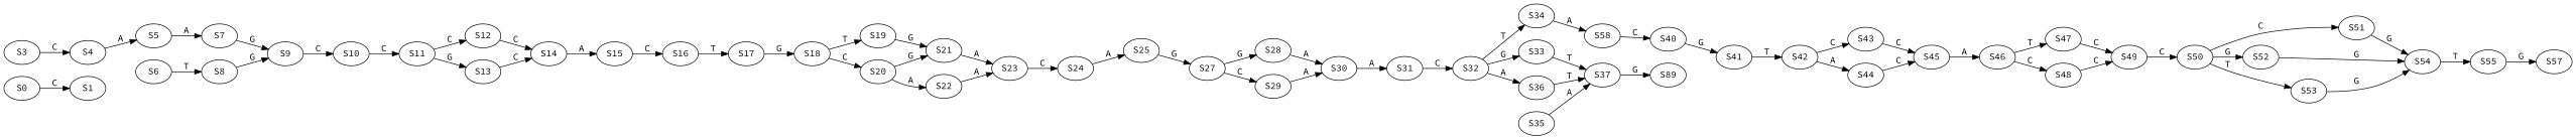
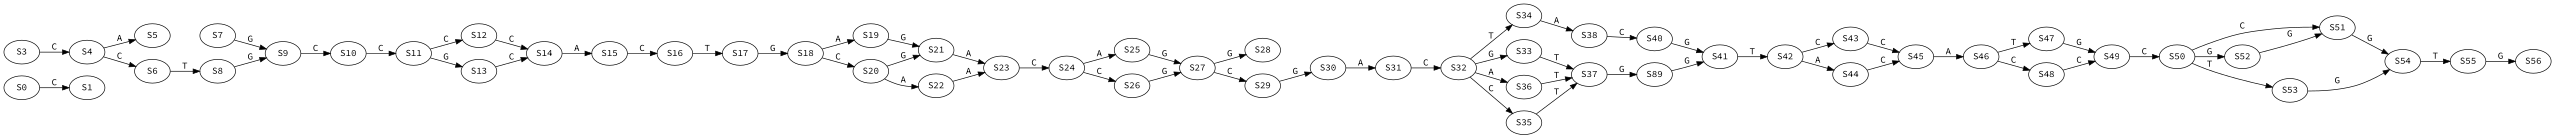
  strict digraph {
    fontname="Source Code Pro"
    rankdir=LR
    node [fontname="Source Code Pro"]
    edge [fontname="Source Code Pro"]
    S0
    S1
    S3
    S4
    S5
    S6
    S7
    S8
    S9
    S10
    S11
    S12
    S13
    S14
    S15
    S16
    S17
    S18
    S19
    S20
    S21
    S22
    S23
    S24
    S25
+   S26
    S27
    S28
    S29
    S30
    S31
    S32
    S33
    S34
    S35
    S36
    S37
-   S38 [label=S58]
+   S38
    n39 [label=S89]
    S40
    S41
    S42
    S43
    S44
    S45
    S46
    S47
    S48
    S49
    S50
    S51
    S52
    S53
    S54
    S55
-   S56 [label=S57]
+   S56
    S0 -> S1 [label=C]
    S3 -> S4 [label=C]
    S4 -> S5 [label=A]
-   S5 -> S7 [label=A]
+   S4 -> S6 [label=C]
    S6 -> S8 [label=T]
    S7 -> S9 [label=G]
    S8 -> S9 [label=G]
    S9 -> S10 [label=C]
    S10 -> S11 [label=C]
    S11 -> S12 [label=C]
    S11 -> S13 [label=G]
    S12 -> S14 [label=C]
    S13 -> S14 [label=C]
    S14 -> S15 [label=A]
    S15 -> S16 [label=C]
    S16 -> S17 [label=T]
    S17 -> S18 [label=G]
-   S18 -> S19 [label=T]
+   S18 -> S19 [label=A]
    S18 -> S20 [label=C]
    S19 -> S21 [label=G]
    S20 -> S21 [label=G]
    S20 -> S22 [label=A]
    S21 -> S23 [label=A]
    S22 -> S23 [label=A]
    S23 -> S24 [label=C]
    S24 -> S25 [label=A]
+   S24 -> S26 [label=C]
    S25 -> S27 [label=G]
+   S26 -> S27 [label=G]
    S27 -> S28 [label=G]
    S27 -> S29 [label=C]
-   S28 -> S30 [label=A]
-   S29 -> S30 [label=A]
+   S29 -> S30 [label=G]
    S30 -> S31 [label=A]
    S31 -> S32 [label=C]
    S32 -> S33 [label=G]
    S32 -> S34 [label=T]
+   S32 -> S35 [label=C]
    S32 -> S36 [label=A]
    S33 -> S37 [label=T]
    S34 -> S38 [label=A]
-   S35 -> S37 [label=A]
+   S35 -> S37 [label=T]
    S36 -> S37 [label=T]
    S37 -> n39 [label=G]
    S38 -> S40 [label=C]
+   n39 -> S41 [label=G]
    S40 -> S41 [label=G]
    S41 -> S42 [label=T]
    S42 -> S43 [label=C]
    S42 -> S44 [label=A]
    S43 -> S45 [label=C]
    S44 -> S45 [label=C]
    S45 -> S46 [label=A]
    S46 -> S47 [label=T]
    S46 -> S48 [label=C]
-   S47 -> S49 [label=C]
+   S47 -> S49 [label=G]
    S48 -> S49 [label=C]
    S49 -> S50 [label=C]
    S50 -> S51 [label=C]
    S50 -> S52 [label=G]
    S50 -> S53 [label=T]
    S51 -> S54 [label=G]
-   S52 -> S54 [label=G]
+   S52 -> S51 [label=G]
    S53 -> S54 [label=G]
    S54 -> S55 [label=T]
    S55 -> S56 [label=G]
  }
